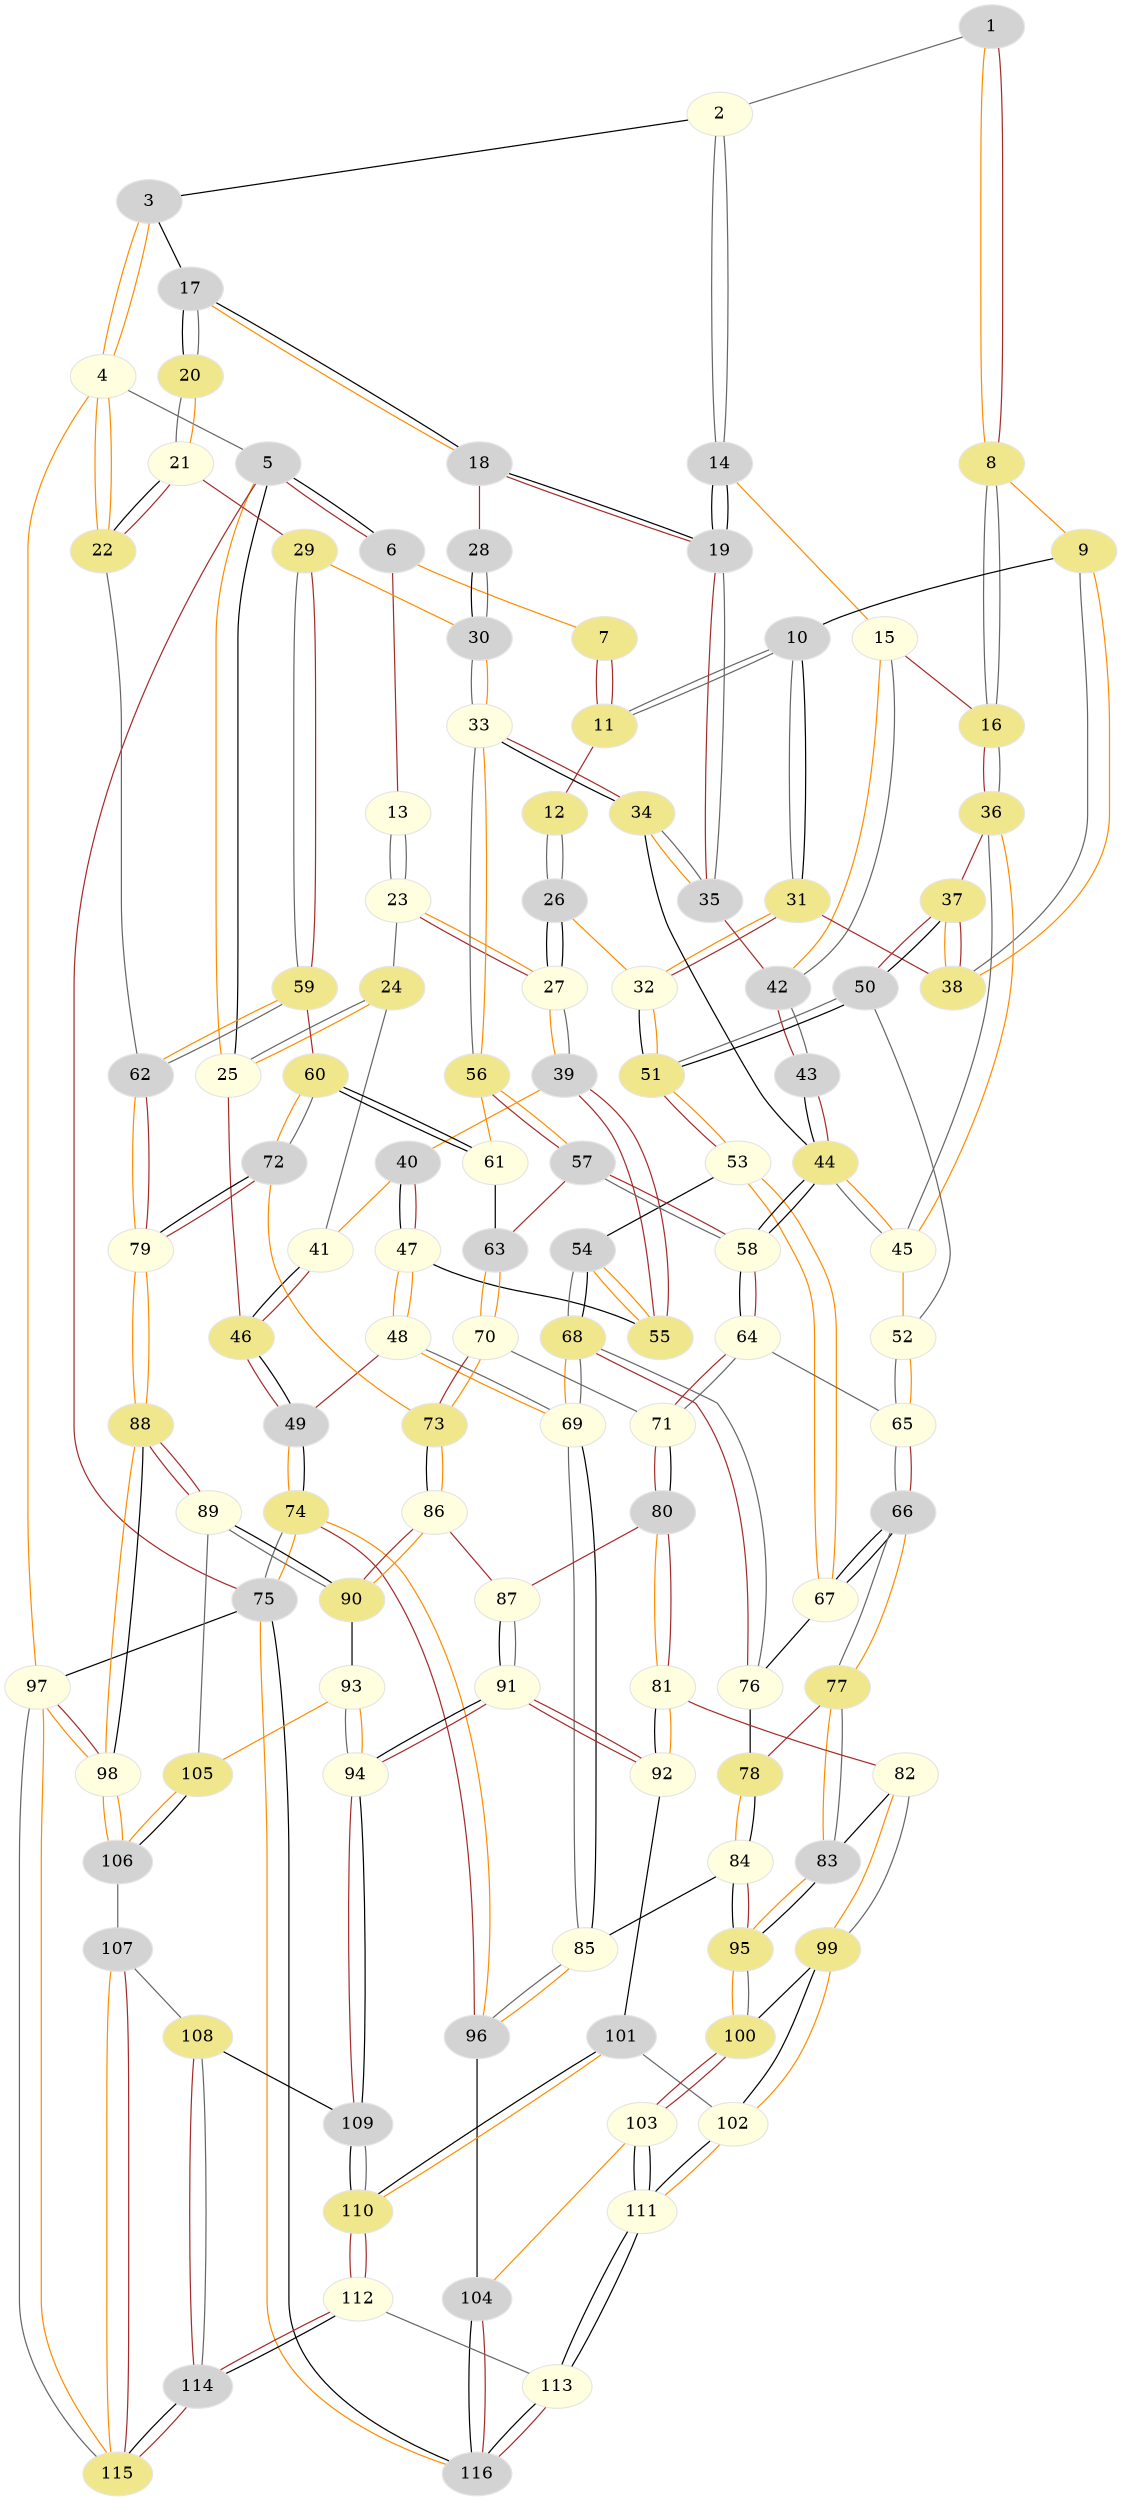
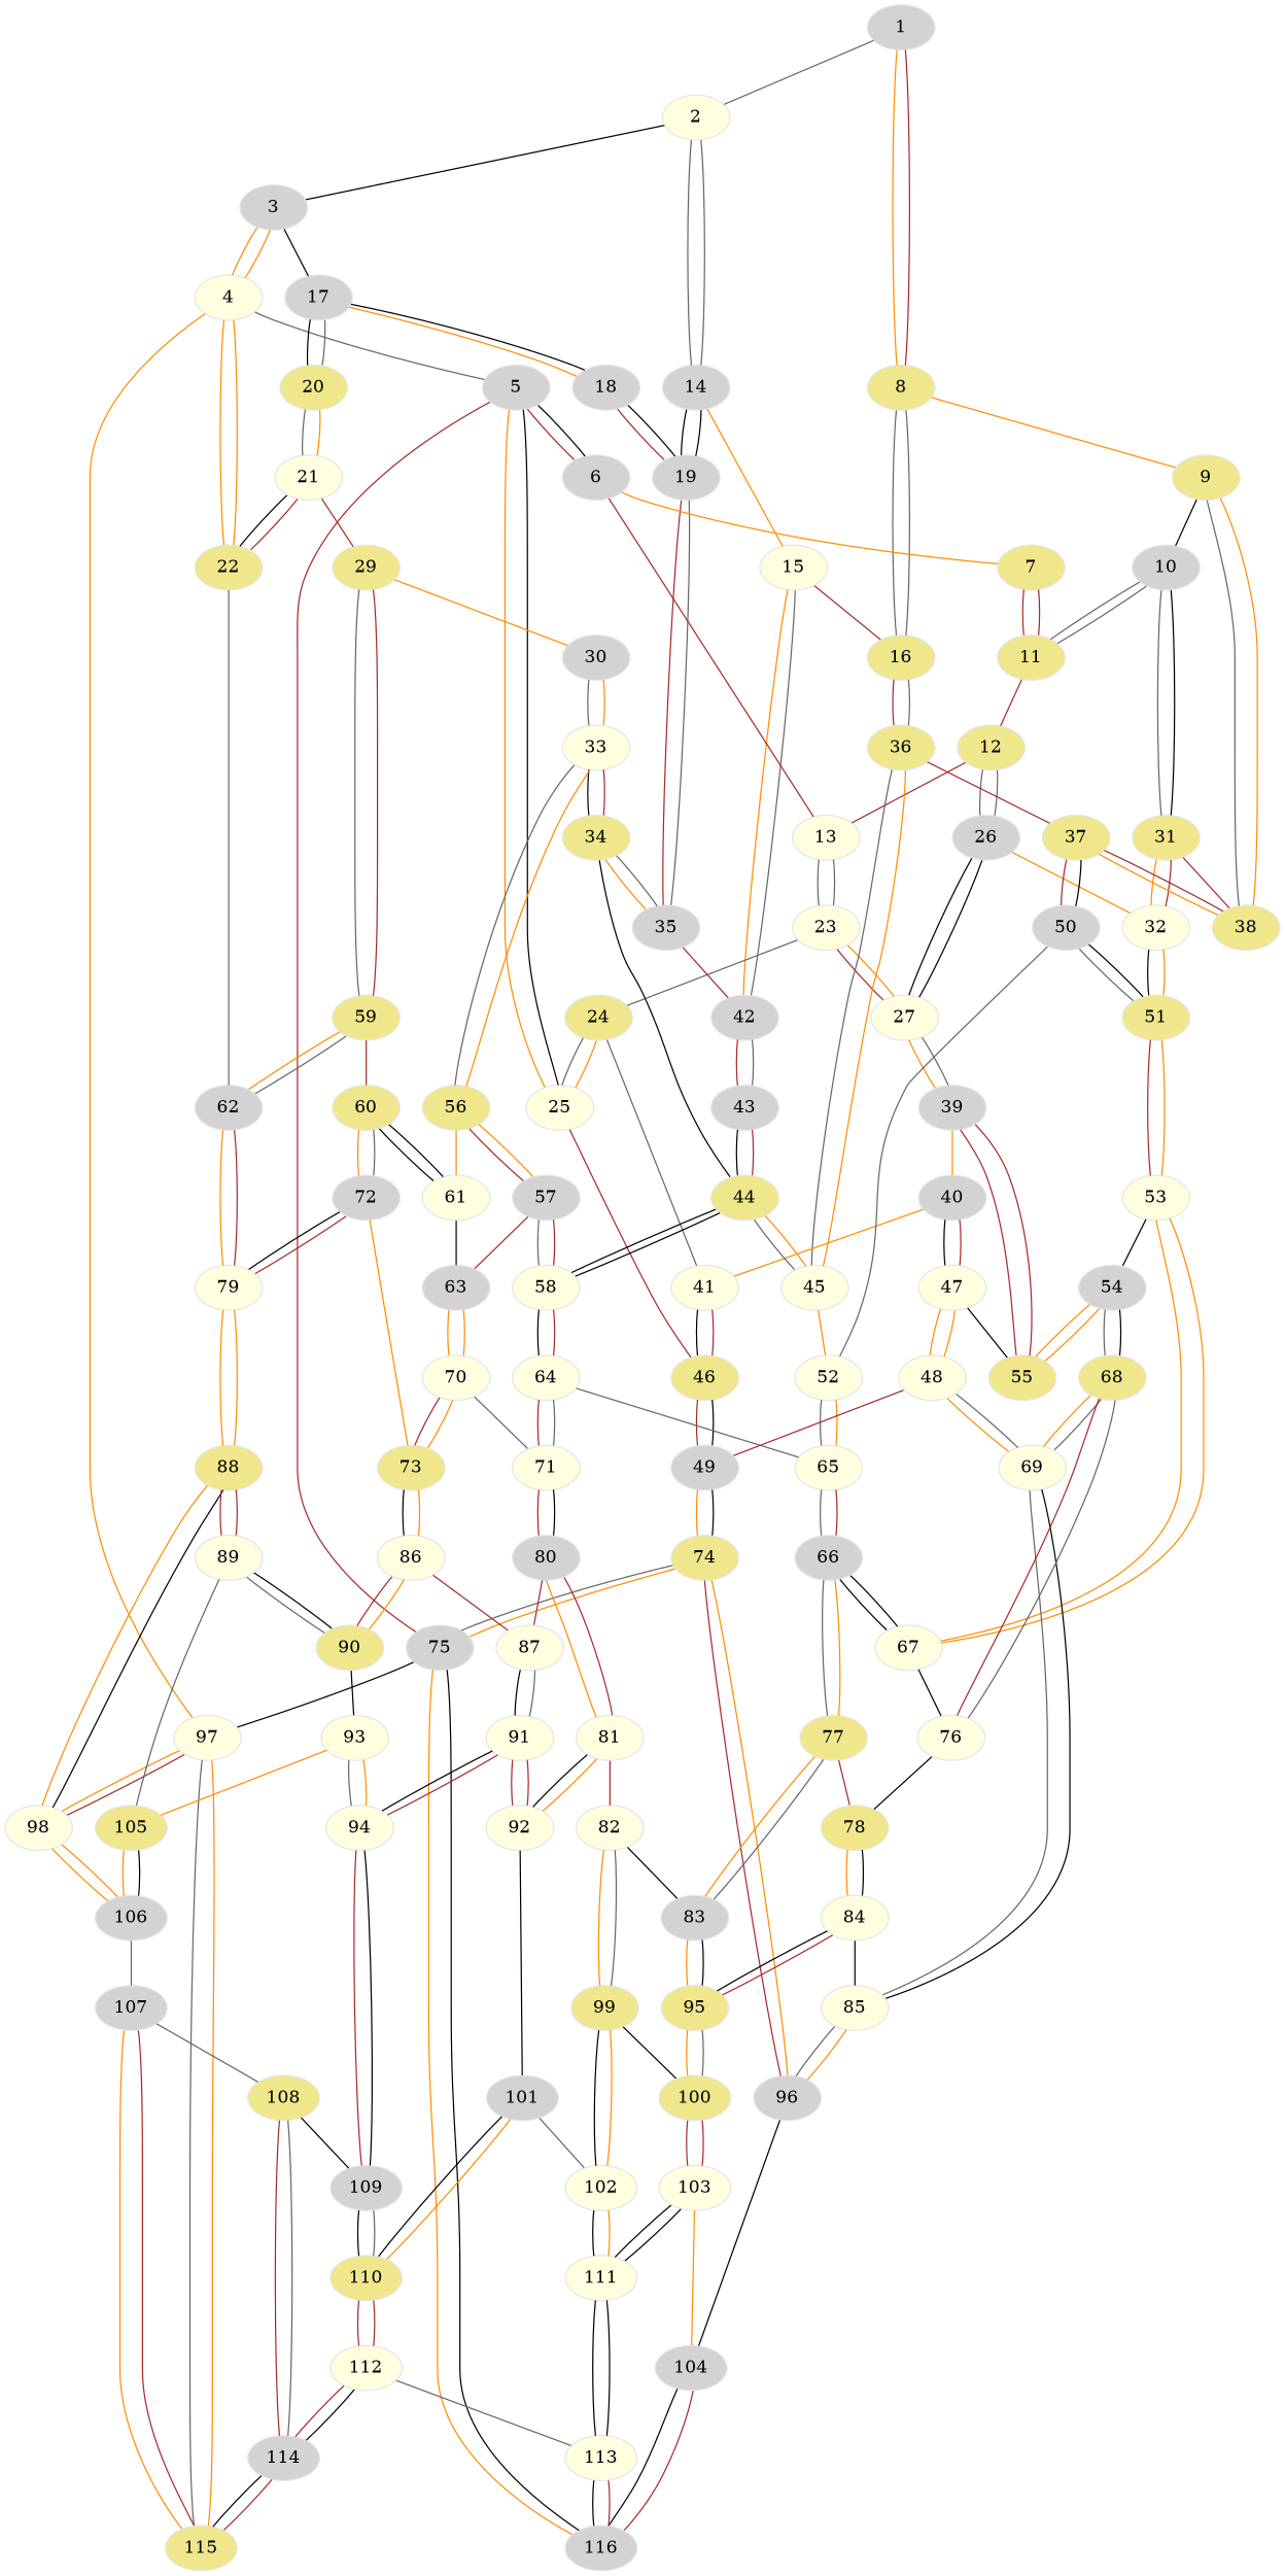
  graph {
    node [color=gray90 fillcolor=lightyellow style=filled]
    edge [color=darkorange]
    1 [fillcolor=lightgrey]
    2
    8 [fillcolor=khaki]
    3 [fillcolor=lightgrey]
    14 [fillcolor=lightgrey]
    9 [fillcolor=khaki]
    16 [fillcolor=khaki]
    4
    17 [fillcolor=lightgrey]
    15
    19 [fillcolor=lightgrey]
    5 [fillcolor=lightgrey]
    22 [fillcolor=khaki]
    97
    18 [fillcolor=lightgrey]
    20 [fillcolor=khaki]
    6 [fillcolor=lightgrey]
    25
    75 [fillcolor=lightgrey]
    62 [fillcolor=lightgrey]
    98
    115 [fillcolor=khaki]
    7 [fillcolor=khaki]
    13
    46 [fillcolor=khaki]
    116 [fillcolor=lightgrey]
    11 [fillcolor=khaki]
    23
    12 [fillcolor=khaki]
    10 [fillcolor=lightgrey]
    38 [fillcolor=khaki]
    36 [fillcolor=khaki]
    31 [fillcolor=khaki]
    32
    26 [fillcolor=lightgrey]
    27
    24 [fillcolor=khaki]
    42 [fillcolor=lightgrey]
    35 [fillcolor=lightgrey]
    43 [fillcolor=lightgrey]
    37 [fillcolor=khaki]
    45
-   28 [fillcolor=lightgrey]
    21
    30 [fillcolor=lightgrey]
    29 [fillcolor=khaki]
    59 [fillcolor=khaki]
    79
    41
    39 [fillcolor=lightgrey]
    49 [fillcolor=lightgrey]
    51 [fillcolor=khaki]
    40 [fillcolor=lightgrey]
    55 [fillcolor=khaki]
    33
    60 [fillcolor=khaki]
    34 [fillcolor=khaki]
    56 [fillcolor=khaki]
    53
    44 [fillcolor=khaki]
    57 [fillcolor=lightgrey]
    61
    50 [fillcolor=lightgrey]
    52
    47
    48
    58
    64
    65
    74 [fillcolor=khaki]
    69
    85
    96 [fillcolor=lightgrey]
    54 [fillcolor=lightgrey]
    67
    66 [fillcolor=lightgrey]
    68 [fillcolor=khaki]
    76
    63 [fillcolor=lightgrey]
    70
    71
    72 [fillcolor=lightgrey]
    73 [fillcolor=khaki]
    88 [fillcolor=khaki]
    80 [fillcolor=lightgrey]
    77 [fillcolor=khaki]
    78 [fillcolor=khaki]
    83 [fillcolor=lightgrey]
    86
    81
    87
    90 [fillcolor=khaki]
    104 [fillcolor=lightgrey]
    84
    95 [fillcolor=khaki]
    89
    82
    92
    91
    99 [fillcolor=khaki]
    101 [fillcolor=lightgrey]
    100 [fillcolor=khaki]
    102
    93
    94
    105 [fillcolor=khaki]
    106 [fillcolor=lightgrey]
    109 [fillcolor=lightgrey]
    110 [fillcolor=khaki]
    103
    107 [fillcolor=lightgrey]
    111
    112
    113
    108 [fillcolor=khaki]
    114 [fillcolor=lightgrey]
    1 -- 2 [color=gray40]
    1 -- 8
    1 -- 8 [color=brown]
    2 -- 3 [color=black]
    2 -- 14 [color=gray40]
    2 -- 14 [color=gray40]
    8 -- 9
    8 -- 16 [color=gray40]
    8 -- 16 [color=gray40]
    3 -- 4
    3 -- 4
    3 -- 17 [color=black]
    14 -- 15
    14 -- 19 [color=black]
    14 -- 19 [color=black]
    9 -- 10 [color=black]
    9 -- 38 [color=gray40]
    9 -- 38
    16 -- 36 [color=brown]
    16 -- 36 [color=gray40]
    4 -- 5 [color=gray40]
    4 -- 22
    4 -- 22
    4 -- 97
    17 -- 18
    17 -- 18 [color=black]
    17 -- 20 [color=black]
    17 -- 20 [color=gray40]
    15 -- 16 [color=brown]
    15 -- 42
    15 -- 42 [color=gray40]
    19 -- 35 [color=brown]
    19 -- 35 [color=gray40]
    5 -- 6 [color=brown]
    5 -- 6 [color=black]
    5 -- 25
    5 -- 25 [color=black]
    5 -- 75 [color=brown]
    22 -- 62 [color=gray40]
    97 -- 98
    97 -- 98 [color=brown]
    97 -- 115 [color=gray40]
    97 -- 115
    18 -- 19 [color=brown]
    18 -- 19 [color=black]
-   18 -- 28 [color=brown]
    20 -- 21 [color=gray40]
    20 -- 21
    6 -- 7
    6 -- 13 [color=brown]
    25 -- 46 [color=brown]
    75 -- 97 [color=black]
    75 -- 116
    75 -- 116 [color=black]
    62 -- 79
    62 -- 79 [color=brown]
    98 -- 106
    98 -- 106
    7 -- 11 [color=brown]
    7 -- 11 [color=brown]
    13 -- 23 [color=gray40]
    13 -- 23 [color=gray40]
    46 -- 49 [color=brown]
    46 -- 49 [color=black]
    11 -- 12 [color=brown]
    23 -- 27 [color=brown]
    23 -- 27
    23 -- 24 [color=gray40]
+   12 -- 13 [color=brown]
    12 -- 26 [color=gray40]
    12 -- 26 [color=gray40]
    10 -- 11 [color=gray40]
    10 -- 11 [color=gray40]
    10 -- 31 [color=gray40]
    10 -- 31 [color=black]
    36 -- 37 [color=brown]
    36 -- 45 [color=gray40]
    36 -- 45
    31 -- 38 [color=brown]
    31 -- 32
    31 -- 32 [color=brown]
    32 -- 51 [color=black]
    32 -- 51
    26 -- 32
    26 -- 27 [color=black]
    26 -- 27 [color=black]
    27 -- 39
    27 -- 39 [color=gray40]
    24 -- 25 [color=gray40]
    24 -- 25
    24 -- 41 [color=gray40]
    42 -- 43 [color=brown]
    42 -- 43 [color=gray40]
    35 -- 42 [color=brown]
    43 -- 44 [color=black]
    43 -- 44 [color=brown]
    37 -- 38
    37 -- 38 [color=brown]
    37 -- 50 [color=brown]
    37 -- 50 [color=black]
    45 -- 52
-   28 -- 30 [color=black]
-   28 -- 30 [color=gray40]
    21 -- 22 [color=black]
    21 -- 22 [color=brown]
    21 -- 29 [color=brown]
    30 -- 33 [color=gray40]
    30 -- 33
    29 -- 30
    29 -- 59 [color=gray40]
    29 -- 59 [color=brown]
    59 -- 62
    59 -- 62 [color=gray40]
    59 -- 60 [color=brown]
    79 -- 88
    79 -- 88
    41 -- 46 [color=black]
    41 -- 46 [color=brown]
    39 -- 40
    39 -- 55 [color=brown]
    39 -- 55 [color=brown]
    49 -- 74
    49 -- 74 [color=black]
    51 -- 53 [color=brown]
    51 -- 53
    40 -- 41
    40 -- 47 [color=black]
    40 -- 47 [color=brown]
    33 -- 34 [color=black]
    33 -- 34 [color=brown]
    33 -- 56 [color=gray40]
    33 -- 56
    60 -- 61 [color=black]
    60 -- 61 [color=black]
    60 -- 72
    60 -- 72 [color=gray40]
    34 -- 35
    34 -- 35 [color=gray40]
    34 -- 44 [color=black]
    56 -- 57 [color=brown]
    56 -- 57
    56 -- 61
    53 -- 54 [color=black]
    53 -- 67
    53 -- 67
    44 -- 45 [color=gray40]
    44 -- 45
    44 -- 58 [color=black]
    44 -- 58 [color=black]
    57 -- 58 [color=gray40]
    57 -- 58 [color=brown]
    57 -- 63 [color=brown]
    61 -- 63 [color=black]
    50 -- 51 [color=gray40]
    50 -- 51 [color=black]
    50 -- 52 [color=gray40]
    52 -- 65 [color=gray40]
    52 -- 65
    47 -- 55 [color=black]
    47 -- 48
    47 -- 48
    48 -- 49 [color=brown]
    48 -- 69
    48 -- 69 [color=gray40]
    58 -- 64 [color=black]
    58 -- 64 [color=brown]
    64 -- 65 [color=gray40]
    64 -- 71 [color=brown]
    64 -- 71 [color=gray40]
    65 -- 66 [color=gray40]
    65 -- 66 [color=brown]
    74 -- 75 [color=gray40]
    74 -- 75
    74 -- 96 [color=brown]
    74 -- 96
    69 -- 85 [color=gray40]
    69 -- 85 [color=black]
    85 -- 96 [color=gray40]
    85 -- 96
    96 -- 104 [color=black]
    54 -- 55
    54 -- 55
    54 -- 68 [color=gray40]
    54 -- 68 [color=black]
    67 -- 76 [color=black]
    66 -- 67 [color=black]
    66 -- 67 [color=black]
    66 -- 77 [color=gray40]
    66 -- 77
    68 -- 69
    68 -- 69 [color=gray40]
    68 -- 76 [color=brown]
    68 -- 76 [color=gray40]
    76 -- 78 [color=black]
    63 -- 70
    63 -- 70
    70 -- 71 [color=gray40]
    70 -- 73 [color=brown]
    70 -- 73
    71 -- 80 [color=brown]
    71 -- 80 [color=black]
    72 -- 79 [color=black]
    72 -- 79 [color=brown]
    72 -- 73
    73 -- 86 [color=black]
    73 -- 86
    88 -- 98
    88 -- 98 [color=black]
    88 -- 89 [color=brown]
    88 -- 89 [color=brown]
    80 -- 81
    80 -- 81 [color=brown]
    80 -- 87 [color=brown]
    77 -- 78 [color=brown]
    77 -- 83
    77 -- 83 [color=gray40]
    78 -- 84
    78 -- 84 [color=black]
    83 -- 95
    83 -- 95 [color=black]
    86 -- 87 [color=brown]
    86 -- 90 [color=brown]
    86 -- 90
    81 -- 82 [color=brown]
    81 -- 92 [color=black]
    81 -- 92
    87 -- 91 [color=black]
    87 -- 91 [color=gray40]
    90 -- 93 [color=black]
    104 -- 116 [color=black]
    104 -- 116 [color=brown]
    84 -- 85 [color=black]
    84 -- 95 [color=black]
    84 -- 95 [color=brown]
    95 -- 100
    95 -- 100 [color=gray40]
    89 -- 90 [color=gray40]
    89 -- 90 [color=black]
    89 -- 105 [color=gray40]
    82 -- 83 [color=black]
    82 -- 99
    82 -- 99 [color=gray40]
    92 -- 101 [color=black]
    91 -- 92 [color=brown]
    91 -- 92 [color=brown]
    91 -- 94 [color=black]
    91 -- 94 [color=brown]
    99 -- 100 [color=black]
    99 -- 102 [color=black]
    99 -- 102
    101 -- 102 [color=gray40]
    101 -- 110 [color=black]
    101 -- 110
    100 -- 103 [color=brown]
    100 -- 103 [color=brown]
    102 -- 111 [color=black]
    102 -- 111
    93 -- 94 [color=gray40]
    93 -- 94
    93 -- 105
    94 -- 109 [color=brown]
    94 -- 109 [color=black]
    105 -- 106
    105 -- 106 [color=black]
    106 -- 107 [color=gray40]
    109 -- 110 [color=black]
    109 -- 110 [color=gray40]
    110 -- 112 [color=brown]
    110 -- 112 [color=brown]
    103 -- 104
    103 -- 111 [color=black]
    103 -- 111 [color=black]
    107 -- 115
    107 -- 115 [color=brown]
    107 -- 108 [color=gray40]
    111 -- 113 [color=black]
    111 -- 113 [color=black]
    112 -- 113 [color=gray40]
    112 -- 114 [color=brown]
    112 -- 114 [color=black]
    113 -- 116 [color=black]
    113 -- 116 [color=brown]
    108 -- 109 [color=black]
    108 -- 114 [color=brown]
    108 -- 114 [color=gray40]
    114 -- 115 [color=black]
    114 -- 115 [color=brown]
  }
